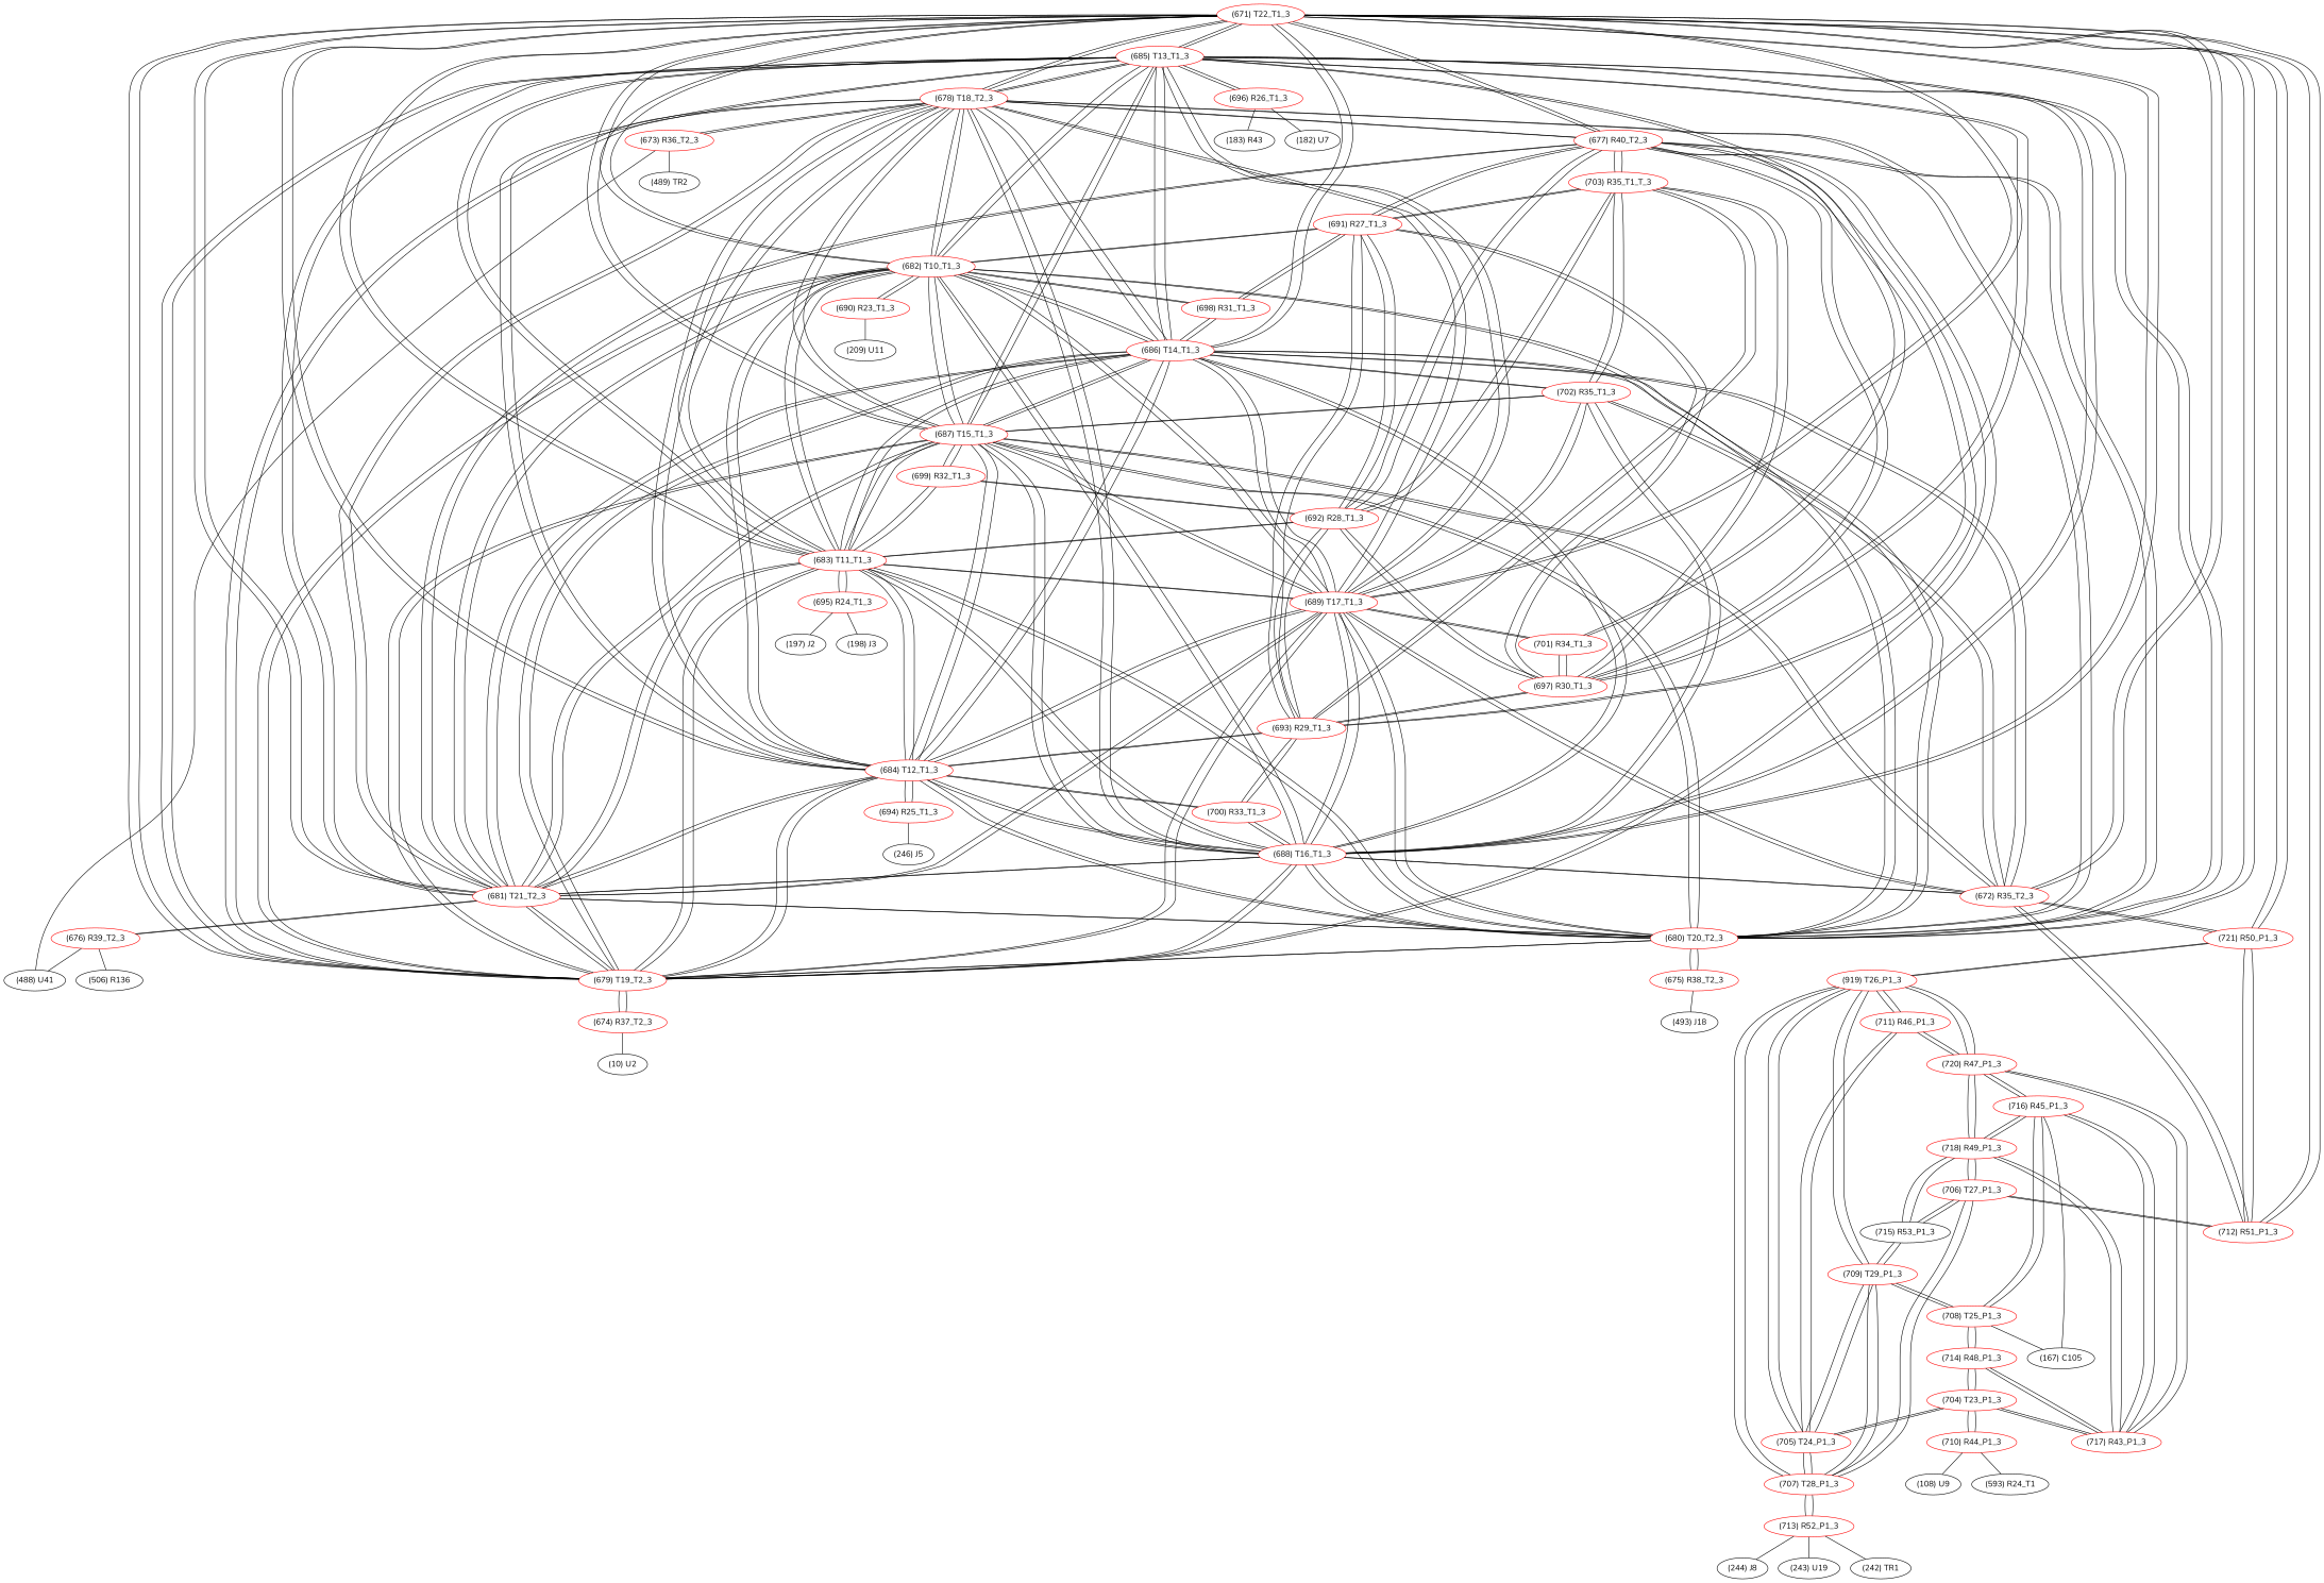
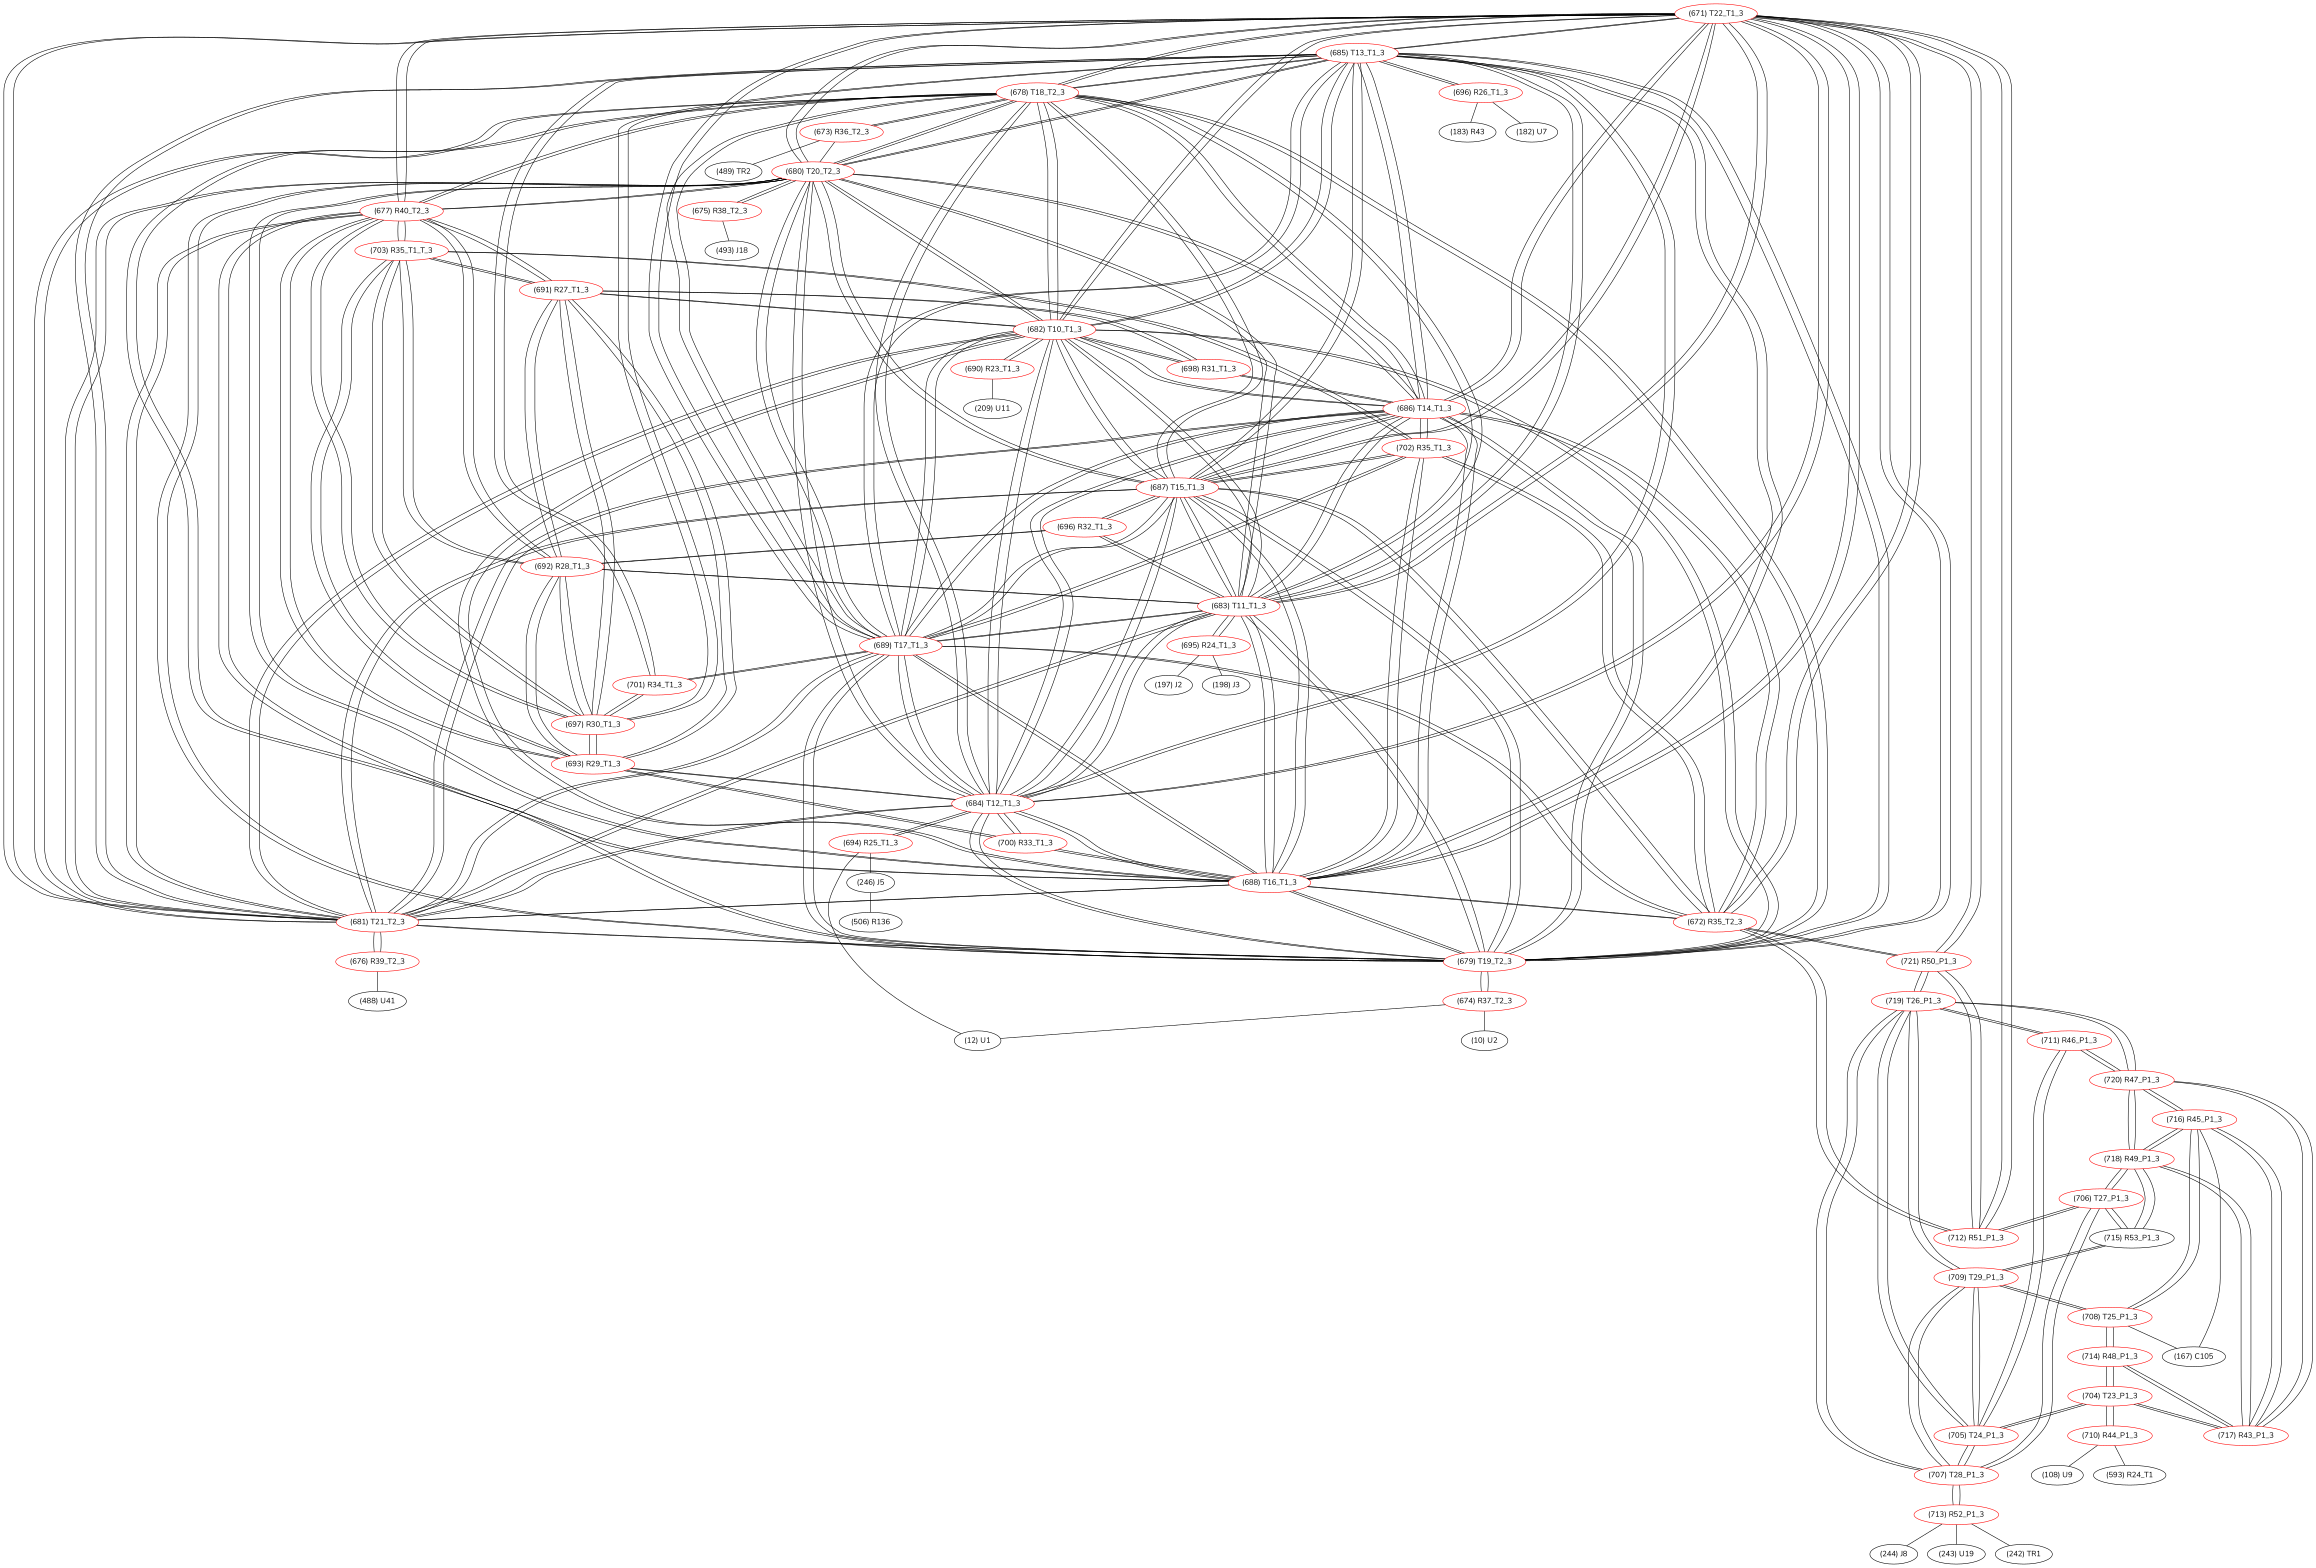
  graph {
    fontname=Nunito
    node [color=red fontname=Nunito]
    edge [fontname=Nunito]
    n1 [label="(671) T22_T1_3"]
    n2 [label="(685) T13_T1_3"]
    n3 [label="(678) T18_T2_3"]
    n4 [label="(679) T19_T2_3"]
    n5 [label="(684) T12_T1_3"]
    n6 [label="(687) T15_T1_3"]
    n7 [label="(686) T14_T1_3"]
    n8 [label="(680) T20_T2_3"]
    n9 [label="(681) T21_T2_3"]
    n10 [label="(683) T11_T1_3"]
    n11 [label="(682) T10_T1_3"]
    n12 [label="(688) T16_T1_3"]
    n13 [label="(689) T17_T1_3"]
    n14 [label="(677) R40_T2_3"]
    n15 [label="(712) R51_P1_3"]
    n16 [label="(721) R50_P1_3"]
    n17 [label="(672) R35_T2_3"]
    n18 [label="(697) R30_T1_3"]
    n19 [label="(701) R34_T1_3"]
    n20 [label="(696) R26_T1_3"]
    n21 [label="(673) R36_T2_3"]
    n22 [label="(674) R37_T2_3"]
    n23 [label="(693) R29_T1_3"]
    n24 [label="(700) R33_T1_3"]
    n25 [label="(694) R25_T1_3"]
    n26 [label="(702) R35_T1_3"]
-   n27 [label="(699) R32_T1_3"]
+   n27 [label="(696) R32_T1_3"]
    n28 [label="(698) R31_T1_3"]
    n29 [label="(675) R38_T2_3"]
    n30 [label="(676) R39_T2_3"]
    n31 [label="(692) R28_T1_3"]
    n32 [label="(695) R24_T1_3"]
    n33 [label="(691) R27_T1_3"]
    n34 [label="(690) R23_T1_3"]
    n35 [label="(703) R35_T1_T_3"]
    n36 [label="(706) T27_P1_3"]
-   n37 [label="(919) T26_P1_3"]
+   n37 [label="(719) T26_P1_3"]
    n38 [label="(182) U7" color=""]
    n39 [label="(183) R43" color=""]
    n40 [label="(489) TR2" color=""]
    n41 [label="(488) U41" color=""]
    n42 [label="(10) U2" color=""]
+   n43 [label="(12) U1" color=""]
    n44 [label="(246) J5" color=""]
    n45 [label="(493) J18" color=""]
    n46 [label="(506) R136" color=""]
    n47 [label="(197) J2" color=""]
    n48 [label="(198) J3" color=""]
    n49 [label="(209) U11" color=""]
    n50 [label="(718) R49_P1_3"]
    n51 [label="(707) T28_P1_3"]
    n52 [color=black label="(715) R53_P1_3"]
    n53 [label="(705) T24_P1_3"]
    n54 [label="(720) R47_P1_3"]
    n55 [label="(709) T29_P1_3"]
    n56 [label="(711) R46_P1_3"]
    n57 [label="(704) T23_P1_3"]
    n58 [label="(714) R48_P1_3"]
    n59 [label="(717) R43_P1_3"]
    n60 [label="(710) R44_P1_3"]
    n61 [label="(708) T25_P1_3"]
    n62 [label="(716) R45_P1_3"]
    n63 [label="(108) U9" color=""]
    n64 [label="(593) R24_T1" color=""]
    n65 [label="(167) C105" color=""]
    n66 [label="(713) R52_P1_3"]
    n67 [label="(244) J8" color=""]
    n68 [label="(243) U19" color=""]
    n69 [label="(242) TR1" color=""]
    n1 -- n2
    n1 -- n3
    n1 -- n4
    n1 -- n5
    n1 -- n6
    n1 -- n7
    n1 -- n8
    n1 -- n9
    n1 -- n10
    n1 -- n11
    n1 -- n12
    n1 -- n13
    n1 -- n14
    n1 -- n15
    n1 -- n16
    n1 -- n17
    n2 -- n1
    n2 -- n3
    n2 -- n4
    n2 -- n5
    n2 -- n6
    n2 -- n7
    n2 -- n8
    n2 -- n9
    n2 -- n10
    n2 -- n11
    n2 -- n12
    n2 -- n13
    n2 -- n18
    n2 -- n19
    n2 -- n20
    n3 -- n1
    n3 -- n2
    n3 -- n4
    n3 -- n5
    n3 -- n6
    n3 -- n7
    n3 -- n8
    n3 -- n9
    n3 -- n10
    n3 -- n11
    n3 -- n12
    n3 -- n13
    n3 -- n14
    n3 -- n21
    n4 -- n1
    n4 -- n2
    n4 -- n3
    n4 -- n5
    n4 -- n6
    n4 -- n7
    n4 -- n8
    n4 -- n9
    n4 -- n10
    n4 -- n11
    n4 -- n12
    n4 -- n13
    n4 -- n14
    n4 -- n22
    n5 -- n1
    n5 -- n2
    n5 -- n3
    n5 -- n4
    n5 -- n6
    n5 -- n7
    n5 -- n8
    n5 -- n9
    n5 -- n10
    n5 -- n11
    n5 -- n12
    n5 -- n13
    n5 -- n23
    n5 -- n24
    n5 -- n25
    n6 -- n1
    n6 -- n2
    n6 -- n3
    n6 -- n4
    n6 -- n5
    n6 -- n7
    n6 -- n8
    n6 -- n9
    n6 -- n10
    n6 -- n11
    n6 -- n12
    n6 -- n13
    n6 -- n17
    n6 -- n26
    n6 -- n27
    n7 -- n1
    n7 -- n2
    n7 -- n3
    n7 -- n4
    n7 -- n5
    n7 -- n6
    n7 -- n8
    n7 -- n9
    n7 -- n10
    n7 -- n11
    n7 -- n12
    n7 -- n13
    n7 -- n17
    n7 -- n26
    n7 -- n28
    n8 -- n1
    n8 -- n2
    n8 -- n3
    n8 -- n4
    n8 -- n5
    n8 -- n6
    n8 -- n7
    n8 -- n9
    n8 -- n10
    n8 -- n11
    n8 -- n12
    n8 -- n13
    n8 -- n14
    n8 -- n29
    n9 -- n1
    n9 -- n2
    n9 -- n3
    n9 -- n4
    n9 -- n5
    n9 -- n6
    n9 -- n7
    n9 -- n8
    n9 -- n10
    n9 -- n11
    n9 -- n12
    n9 -- n13
    n9 -- n14
    n9 -- n30
    n10 -- n1
    n10 -- n2
    n10 -- n3
    n10 -- n4
    n10 -- n5
    n10 -- n6
    n10 -- n7
    n10 -- n8
    n10 -- n9
    n10 -- n11
    n10 -- n12
    n10 -- n13
    n10 -- n27
    n10 -- n31
    n10 -- n32
    n11 -- n1
    n11 -- n2
    n11 -- n3
    n11 -- n4
    n11 -- n5
    n11 -- n6
    n11 -- n7
    n11 -- n8
    n11 -- n9
    n11 -- n10
    n11 -- n12
    n11 -- n13
    n11 -- n28
    n11 -- n33
    n11 -- n34
    n12 -- n1
    n12 -- n2
    n12 -- n3
    n12 -- n4
    n12 -- n5
    n12 -- n6
    n12 -- n7
    n12 -- n8
    n12 -- n9
    n12 -- n10
    n12 -- n11
    n12 -- n13
    n12 -- n17
    n12 -- n24
    n12 -- n26
    n13 -- n1
    n13 -- n2
    n13 -- n3
    n13 -- n4
    n13 -- n5
    n13 -- n6
    n13 -- n7
    n13 -- n8
    n13 -- n9
    n13 -- n10
    n13 -- n11
    n13 -- n12
    n13 -- n17
    n13 -- n19
    n13 -- n26
    n14 -- n1
    n14 -- n3
    n14 -- n4
    n14 -- n8
    n14 -- n9
    n14 -- n18
    n14 -- n23
    n14 -- n31
    n14 -- n33
    n14 -- n35
    n15 -- n1
    n15 -- n16
    n15 -- n17
    n15 -- n36
    n16 -- n1
    n16 -- n15
    n16 -- n17
    n16 -- n37
    n17 -- n1
    n17 -- n6
    n17 -- n7
    n17 -- n12
    n17 -- n13
    n17 -- n15
    n17 -- n16
    n17 -- n26
    n18 -- n2
    n18 -- n14
    n18 -- n19
    n18 -- n23
    n18 -- n31
    n18 -- n33
    n18 -- n35
    n19 -- n2
    n19 -- n13
    n19 -- n18
    n20 -- n2
    n20 -- n38
    n20 -- n39
    n21 -- n3
    n21 -- n40
-   n21 -- n41
+   n21 -- n8
    n22 -- n4
    n22 -- n42
+   n22 -- n43
    n23 -- n5
    n23 -- n14
    n23 -- n18
    n23 -- n24
    n23 -- n31
    n23 -- n33
    n23 -- n35
    n24 -- n5
    n24 -- n12
    n24 -- n23
    n25 -- n5
+   n25 -- n43
    n25 -- n44
    n26 -- n6
    n26 -- n7
    n26 -- n12
    n26 -- n13
    n26 -- n17
    n26 -- n35
    n27 -- n6
    n27 -- n10
    n27 -- n31
    n28 -- n7
    n28 -- n11
    n28 -- n33
    n29 -- n8
    n29 -- n45
    n30 -- n9
    n30 -- n41
-   n30 -- n46
+   n44 -- n46
    n31 -- n10
    n31 -- n14
    n31 -- n18
    n31 -- n23
    n31 -- n27
    n31 -- n33
    n31 -- n35
    n32 -- n10
    n32 -- n47
    n32 -- n48
    n33 -- n11
    n33 -- n14
    n33 -- n18
    n33 -- n23
    n33 -- n28
    n33 -- n31
    n33 -- n35
    n34 -- n11
    n34 -- n49
    n35 -- n14
    n35 -- n18
    n35 -- n23
    n35 -- n26
    n35 -- n31
    n35 -- n33
    n36 -- n15
    n36 -- n50
    n36 -- n51
    n36 -- n52
    n37 -- n16
    n37 -- n51
    n37 -- n53
    n37 -- n54
    n37 -- n55
    n37 -- n56
    n50 -- n36
    n50 -- n52
    n50 -- n54
    n50 -- n59
    n50 -- n62
    n51 -- n36
    n51 -- n37
    n51 -- n53
    n51 -- n55
    n51 -- n66
    n52 -- n36
    n52 -- n50
    n52 -- n55
    n53 -- n37
    n53 -- n51
    n53 -- n55
    n53 -- n56
    n53 -- n57
    n54 -- n37
    n54 -- n50
    n54 -- n56
    n54 -- n59
    n54 -- n62
    n55 -- n37
    n55 -- n51
    n55 -- n52
    n55 -- n53
    n55 -- n61
    n56 -- n37
    n56 -- n53
    n56 -- n54
    n57 -- n53
    n57 -- n58
    n57 -- n59
    n57 -- n60
    n58 -- n57
    n58 -- n59
    n58 -- n61
    n59 -- n50
    n59 -- n54
    n59 -- n57
    n59 -- n58
    n59 -- n62
    n60 -- n57
    n60 -- n63
    n60 -- n64
    n61 -- n55
    n61 -- n58
    n61 -- n62
    n61 -- n65
    n62 -- n50
    n62 -- n54
    n62 -- n59
    n62 -- n61
    n62 -- n65
    n66 -- n51
    n66 -- n67
    n66 -- n68
    n66 -- n69
  }
